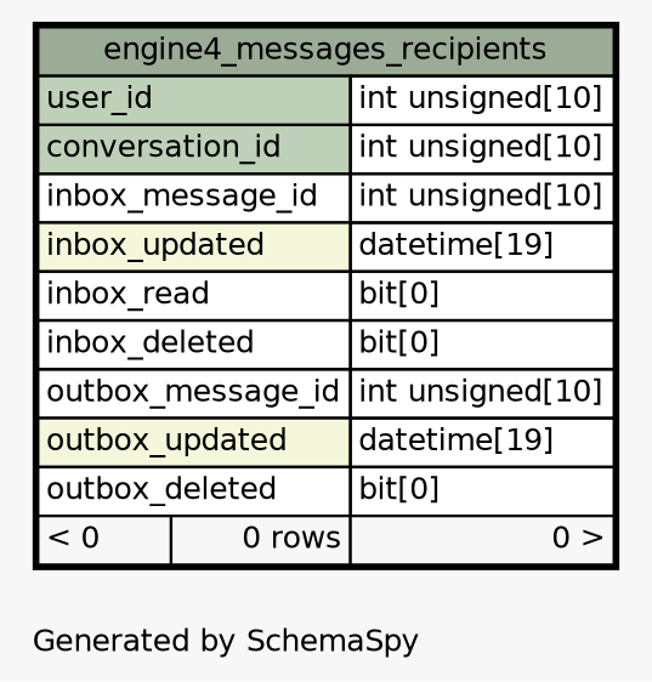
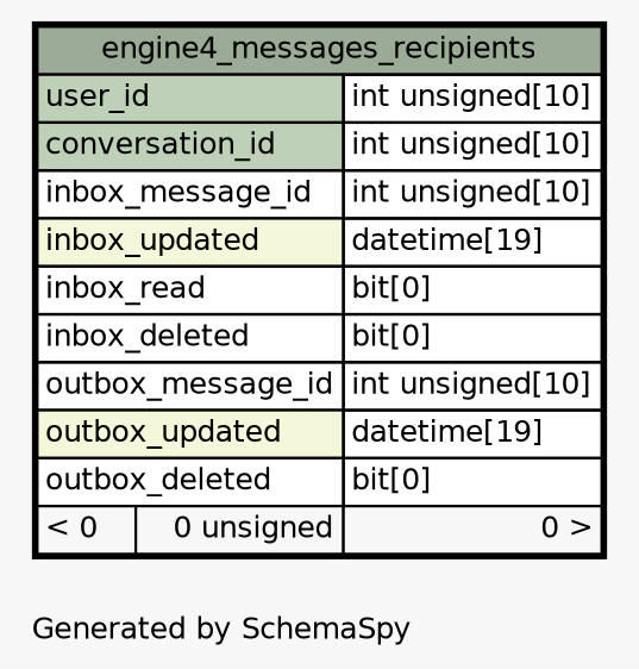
  digraph {
    bgcolor="#f7f7f7"
    fontname=Helvetica
    fontsize=11
    label="\nGenerated by SchemaSpy"
    labeljust=l
    nodesep=0.18
    rankdir=RL
    ranksep=0.46
-   n1 [fontname=Helvetica fontsize=11 label=<     <TABLE BORDER="2" CELLBORDER="1" CELLSPACING="0" BGCOLOR="#ffffff">       <TR><TD COLSPAN="3" BGCOLOR="#9bab96" ALIGN="CENTER">engine4_messages_recipients</TD></TR>       <TR><TD PORT="user_id" COLSPAN="2" BGCOLOR="#bed1b8" ALIGN="LEFT">user_id</TD><TD PORT="user_id.type" ALIGN="LEFT">int unsigned[10]</TD></TR>       <TR><TD PORT="conversation_id" COLSPAN="2" BGCOLOR="#bed1b8" ALIGN="LEFT">conversation_id</TD><TD PORT="conversation_id.type" ALIGN="LEFT">int unsigned[10]</TD></TR>       <TR><TD PORT="inbox_message_id" COLSPAN="2" ALIGN="LEFT">inbox_message_id</TD><TD PORT="inbox_message_id.type" ALIGN="LEFT">int unsigned[10]</TD></TR>       <TR><TD PORT="inbox_updated" COLSPAN="2" BGCOLOR="#f4f7da" ALIGN="LEFT">inbox_updated</TD><TD PORT="inbox_updated.type" ALIGN="LEFT">datetime[19]</TD></TR>       <TR><TD PORT="inbox_read" COLSPAN="2" ALIGN="LEFT">inbox_read</TD><TD PORT="inbox_read.type" ALIGN="LEFT">bit[0]</TD></TR>       <TR><TD PORT="inbox_deleted" COLSPAN="2" ALIGN="LEFT">inbox_deleted</TD><TD PORT="inbox_deleted.type" ALIGN="LEFT">bit[0]</TD></TR>       <TR><TD PORT="outbox_message_id" COLSPAN="2" ALIGN="LEFT">outbox_message_id</TD><TD PORT="outbox_message_id.type" ALIGN="LEFT">int unsigned[10]</TD></TR>       <TR><TD PORT="outbox_updated" COLSPAN="2" BGCOLOR="#f4f7da" ALIGN="LEFT">outbox_updated</TD><TD PORT="outbox_updated.type" ALIGN="LEFT">datetime[19]</TD></TR>       <TR><TD PORT="outbox_deleted" COLSPAN="2" ALIGN="LEFT">outbox_deleted</TD><TD PORT="outbox_deleted.type" ALIGN="LEFT">bit[0]</TD></TR>       <TR><TD ALIGN="LEFT" BGCOLOR="#f7f7f7">&lt; 0</TD><TD ALIGN="RIGHT" BGCOLOR="#f7f7f7">0 rows</TD><TD ALIGN="RIGHT" BGCOLOR="#f7f7f7">0 &gt;</TD></TR>     </TABLE>> shape=plaintext]
+   n1 [fontname=Helvetica fontsize=11 label=<     <TABLE BORDER="2" CELLBORDER="1" CELLSPACING="0" BGCOLOR="#ffffff">       <TR><TD COLSPAN="3" BGCOLOR="#9bab96" ALIGN="CENTER">engine4_messages_recipients</TD></TR>       <TR><TD PORT="user_id" COLSPAN="2" BGCOLOR="#bed1b8" ALIGN="LEFT">user_id</TD><TD PORT="user_id.type" ALIGN="LEFT">int unsigned[10]</TD></TR>       <TR><TD PORT="conversation_id" COLSPAN="2" BGCOLOR="#bed1b8" ALIGN="LEFT">conversation_id</TD><TD PORT="conversation_id.type" ALIGN="LEFT">int unsigned[10]</TD></TR>       <TR><TD PORT="inbox_message_id" COLSPAN="2" ALIGN="LEFT">inbox_message_id</TD><TD PORT="inbox_message_id.type" ALIGN="LEFT">int unsigned[10]</TD></TR>       <TR><TD PORT="inbox_updated" COLSPAN="2" BGCOLOR="#f4f7da" ALIGN="LEFT">inbox_updated</TD><TD PORT="inbox_updated.type" ALIGN="LEFT">datetime[19]</TD></TR>       <TR><TD PORT="inbox_read" COLSPAN="2" ALIGN="LEFT">inbox_read</TD><TD PORT="inbox_read.type" ALIGN="LEFT">bit[0]</TD></TR>       <TR><TD PORT="inbox_deleted" COLSPAN="2" ALIGN="LEFT">inbox_deleted</TD><TD PORT="inbox_deleted.type" ALIGN="LEFT">bit[0]</TD></TR>       <TR><TD PORT="outbox_message_id" COLSPAN="2" ALIGN="LEFT">outbox_message_id</TD><TD PORT="outbox_message_id.type" ALIGN="LEFT">int unsigned[10]</TD></TR>       <TR><TD PORT="outbox_updated" COLSPAN="2" BGCOLOR="#f4f7da" ALIGN="LEFT">outbox_updated</TD><TD PORT="outbox_updated.type" ALIGN="LEFT">datetime[19]</TD></TR>       <TR><TD PORT="outbox_deleted" COLSPAN="2" ALIGN="LEFT">outbox_deleted</TD><TD PORT="outbox_deleted.type" ALIGN="LEFT">bit[0]</TD></TR>       <TR><TD ALIGN="LEFT" BGCOLOR="#f7f7f7">&lt; 0</TD><TD ALIGN="RIGHT" BGCOLOR="#f7f7f7">0 unsigned</TD><TD ALIGN="RIGHT" BGCOLOR="#f7f7f7">0 &gt;</TD></TR>     </TABLE>> shape=plaintext]
  }
